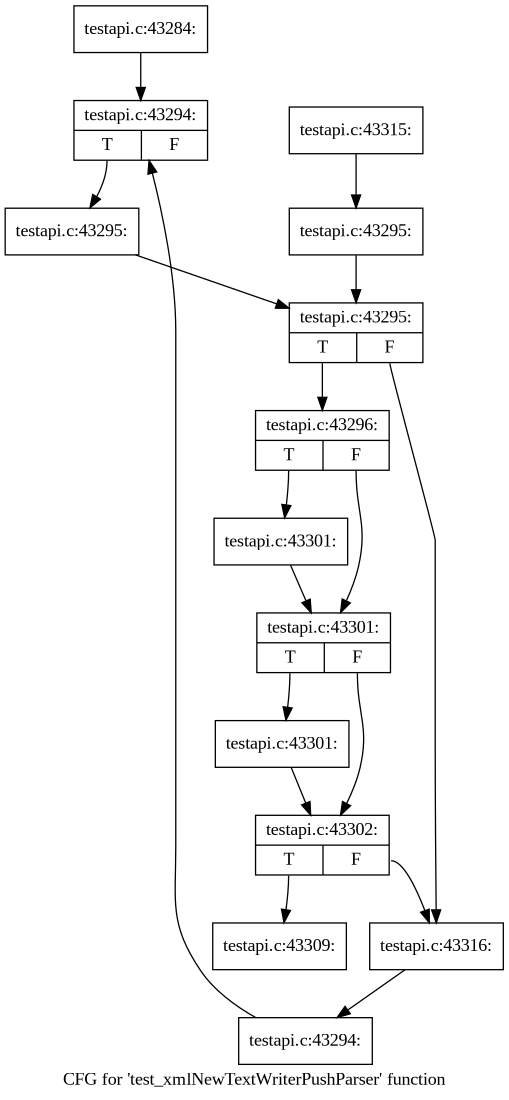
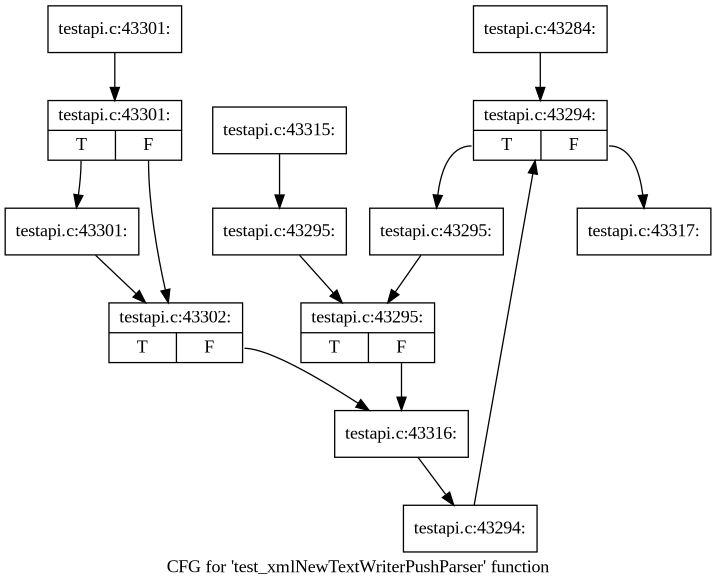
  digraph {
    fontname="Liberation Serif"
    label="CFG for 'test_xmlNewTextWriterPushParser' function"
    node [fontname="Liberation Serif" shape=record]
    edge [fontname="Liberation Serif"]
    n1 [label="{testapi.c:43284:}"]
    n2 [label="{testapi.c:43294:|{<s0>T|<s1>F}}"]
    n3 [label="{testapi.c:43295:}"]
+   n4 [label="{testapi.c:43317:}"]
    n5 [label="{testapi.c:43295:|{<s0>T|<s1>F}}"]
-   n6 [label="{testapi.c:43296:|{<s0>T|<s1>F}}"]
    n7 [label="{testapi.c:43316:}"]
    n8 [label="{testapi.c:43301:}"]
    n9 [label="{testapi.c:43301:|{<s0>T|<s1>F}}"]
    n10 [label="{testapi.c:43294:}"]
    n11 [label="{testapi.c:43301:}"]
    n12 [label="{testapi.c:43302:|{<s0>T|<s1>F}}"]
-   n13 [label="{testapi.c:43309:}"]
    n14 [label="{testapi.c:43315:}"]
    n15 [label="{testapi.c:43295:}"]
    n1 -> n2
    n2 -> n3 [tailport=s0]
+   n2 -> n4 [tailport=s1]
    n3 -> n5
-   n5 -> n6 [tailport=s0]
    n5 -> n7 [tailport=s1]
-   n6 -> n8 [tailport=s0]
-   n6 -> n9 [tailport=s1]
    n7 -> n10
    n8 -> n9
    n9 -> n11 [tailport=s0]
    n9 -> n12 [tailport=s1]
    n10 -> n2
    n11 -> n12
    n12 -> n7 [tailport=s1]
-   n12 -> n13 [tailport=s0]
    n14 -> n15
    n15 -> n5
  }
